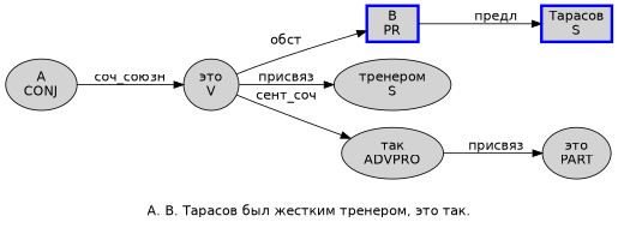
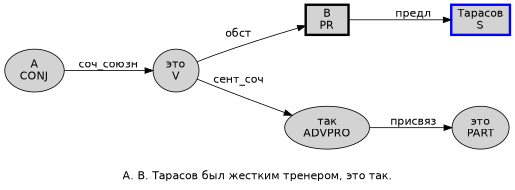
  digraph {
    fontname="DejaVu Sans"
    label="А. В. Тарасов был жестким тренером, это так."
    rankdir=LR
    node [fillcolor=lightgray fontname="DejaVu Sans" penwidth=1 shape=ellipse style=filled]
    edge [fontname="DejaVu Sans"]
    n1 [label="А\nCONJ"]
    n2 [label="это\nV"]
-   n3 [color=blue label="В\nPR" penwidth=3 shape=box]
-   n4 [label="тренером\nS"]
+   n3 [color=black label="В\nPR" penwidth=3 shape=box]
    n5 [label="так\nADVPRO"]
    n6 [color=blue label="Тарасов\nS" penwidth=3 shape=box]
    n7 [label="это\nPART"]
    n1 -> n2 [label="соч_союзн"]
    n2 -> n3 [label="обст"]
-   n2 -> n4 [label="присвяз"]
    n2 -> n5 [label="сент_соч"]
    n3 -> n6 [label="предл"]
    n5 -> n7 [label="присвяз"]
  }
